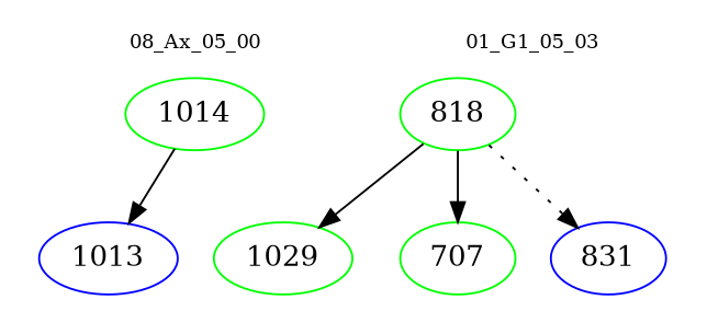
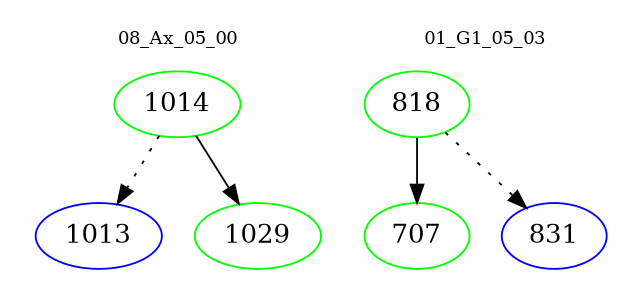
  digraph {
    node [color=green]
    edge [color=black style=dotted]
    n1 [label=1014]
    n2 [color=blue label=1013]
    n3 [label=1029]
    n4 [label=818]
    n5 [label=707]
    n6 [color=blue label=831]
    subgraph cluster_1 {
      color=white
      fontsize=10
      label="08_Ax_05_00"
      n1
      n2
      n3
    }
    subgraph cluster_2 {
      color=white
      fontsize=10
      label="01_G1_05_03"
      n4
      n5
      n6
    }
-   n1 -> n2 [style=solid]
-   n4 -> n3 [style=solid]
+   n1 -> n2
+   n1 -> n3 [style=solid]
    n4 -> n5 [style=solid]
    n4 -> n6
  }
